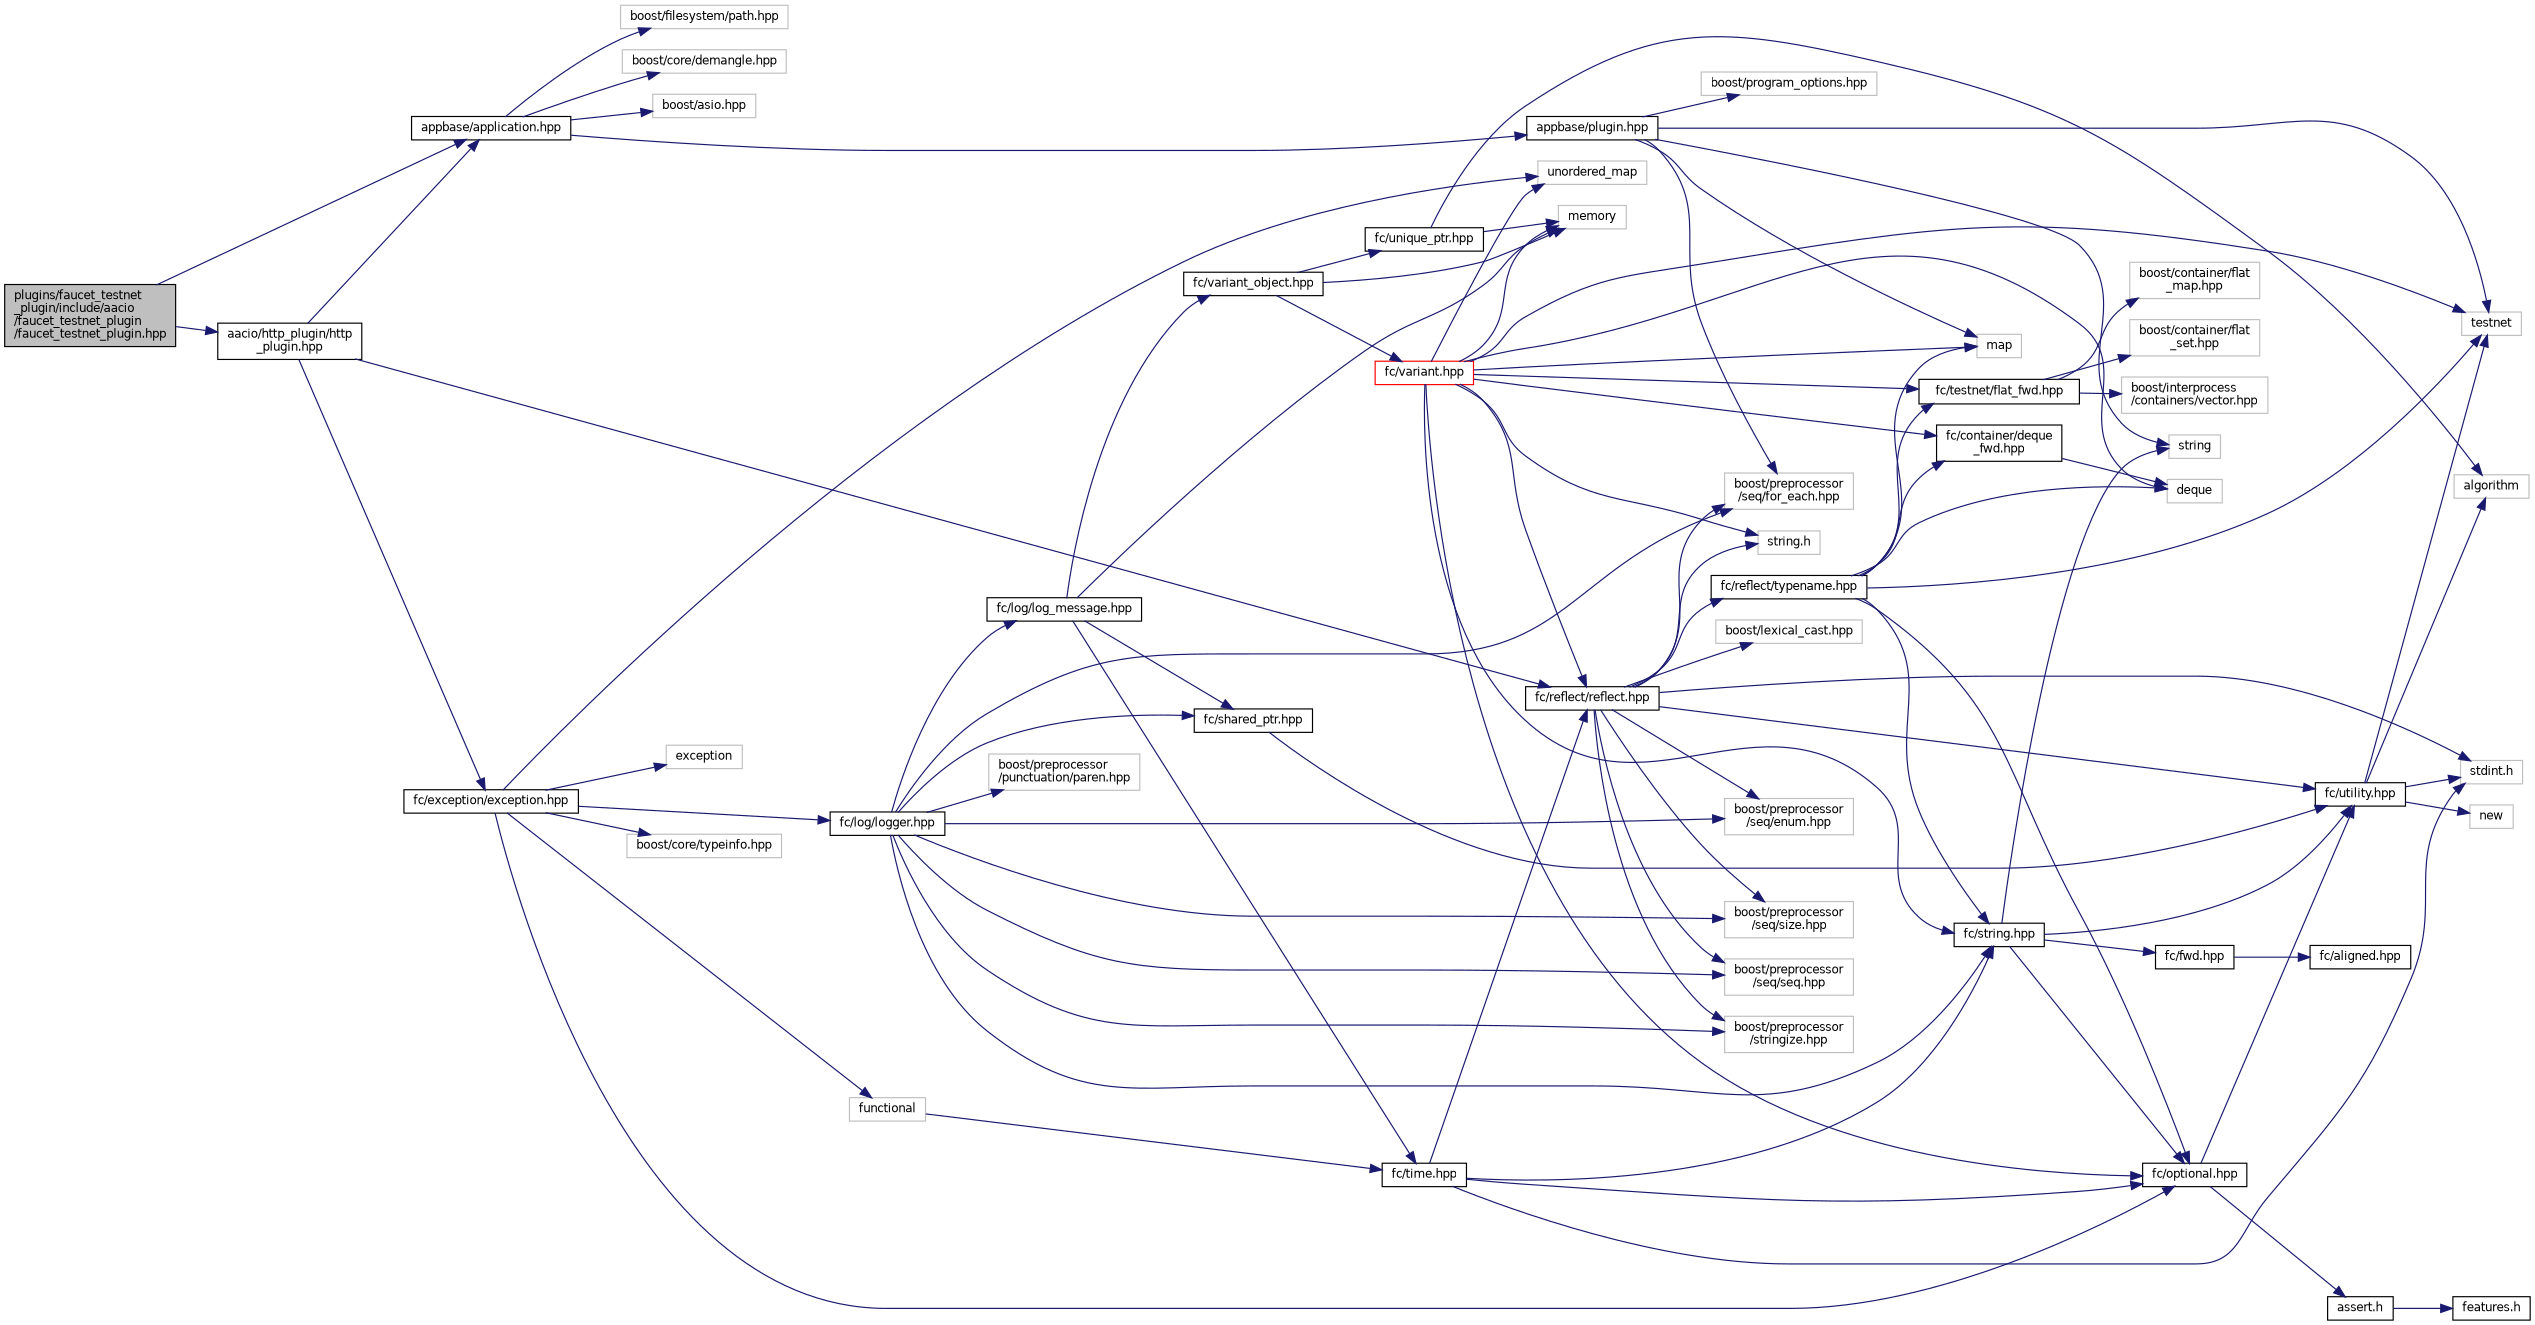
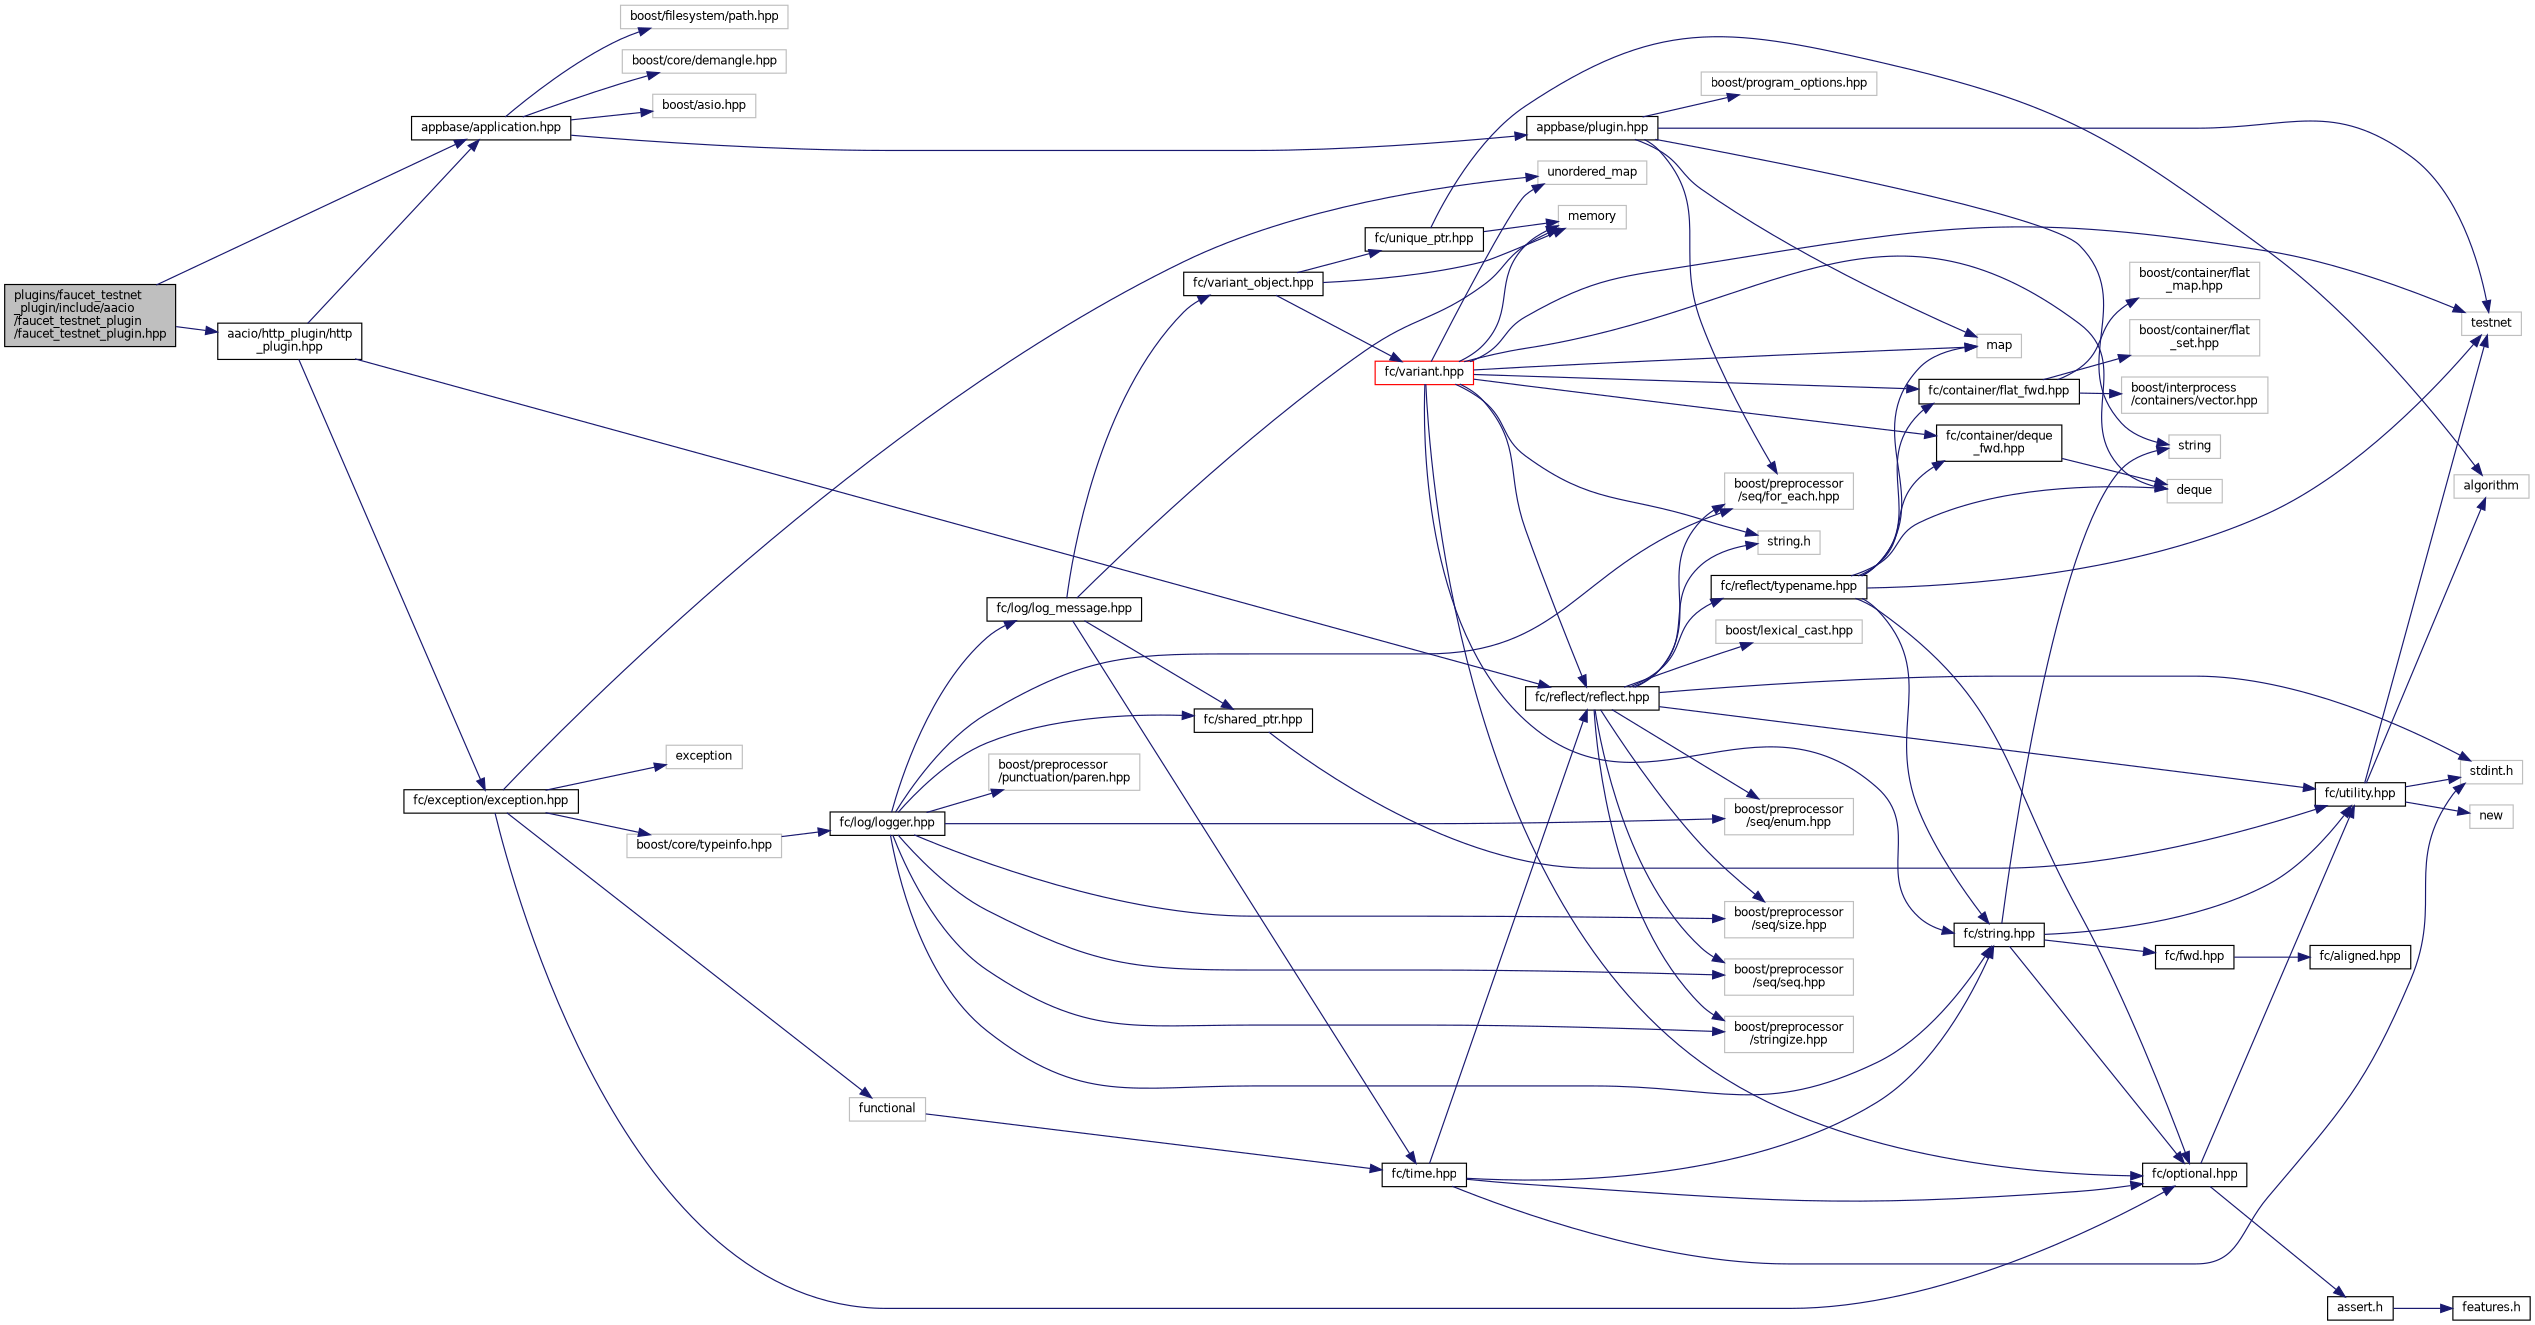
  digraph {
    rankdir=LR
    node [color=grey75 fillcolor=white fontname=Helvetica fontsize=10 shape=record style=filled]
    edge [color=midnightblue fontname=Helvetica fontsize=10 labelfontname=Helvetica labelfontsize=10 style=solid]
    n1 [color=black fillcolor=grey75 fontcolor=black height=0.2 label="plugins/faucet_testnet\l_plugin/include/aacio\l/faucet_testnet_plugin\l/faucet_testnet_plugin.hpp" width=0.4]
    n2 [color=black height=0.2 label="appbase/application.hpp" width=0.4]
    n3 [color=black height=0.2 label="aacio/http_plugin/http\l_plugin.hpp" width=0.4]
    n4 [color=black height=0.2 label="appbase/plugin.hpp" width=0.4]
    n5 [height=0.2 label="boost/filesystem/path.hpp" width=0.4]
    n6 [height=0.2 label="boost/core/demangle.hpp" width=0.4]
    n7 [height=0.2 label="boost/asio.hpp" width=0.4]
    n8 [color=black height=0.2 label="fc/exception/exception.hpp" width=0.4]
    n9 [color=black height=0.2 label="fc/reflect/reflect.hpp" width=0.4]
    n10 [height=0.2 label="boost/program_options.hpp" width=0.4]
    n11 [height=0.2 label="boost/preprocessor\l/seq/for_each.hpp" width=0.4]
    n12 [height=0.2 label=string width=0.4]
    n13 [height=0.2 label=testnet width=0.4]
    n14 [height=0.2 label=map width=0.4]
    n15 [color=black height=0.2 label="fc/log/logger.hpp" width=0.4]
    n16 [color=black height=0.2 label="fc/optional.hpp" width=0.4]
    n17 [height=0.2 label=unordered_map width=0.4]
    n18 [height=0.2 label=exception width=0.4]
    n19 [height=0.2 label=functional width=0.4]
    n20 [height=0.2 label="boost/core/typeinfo.hpp" width=0.4]
    n21 [height=0.2 label="boost/preprocessor\l/seq/enum.hpp" width=0.4]
    n22 [height=0.2 label="boost/preprocessor\l/seq/size.hpp" width=0.4]
    n23 [height=0.2 label="boost/preprocessor\l/seq/seq.hpp" width=0.4]
    n24 [height=0.2 label="boost/preprocessor\l/stringize.hpp" width=0.4]
    n25 [color=black height=0.2 label="fc/utility.hpp" width=0.4]
    n26 [height=0.2 label="stdint.h" width=0.4]
    n27 [height=0.2 label="boost/lexical_cast.hpp" width=0.4]
    n28 [height=0.2 label="string.h" width=0.4]
    n29 [color=black height=0.2 label="fc/reflect/typename.hpp" width=0.4]
    n30 [color=black height=0.2 label="fc/string.hpp" width=0.4]
    n31 [color=black height=0.2 label="fc/shared_ptr.hpp" width=0.4]
    n32 [color=black height=0.2 label="fc/log/log_message.hpp" width=0.4]
    n33 [height=0.2 label="boost/preprocessor\l/punctuation/paren.hpp" width=0.4]
    n34 [color=black height=0.2 label="assert.h" width=0.4]
    n35 [color=black height=0.2 label="fc/time.hpp" width=0.4]
    n36 [color=black height=0.2 label="fc/fwd.hpp" width=0.4]
    n37 [color=black height=0.2 label="fc/variant_object.hpp" width=0.4]
    n38 [height=0.2 label=memory width=0.4]
    n39 [height=0.2 label=algorithm width=0.4]
    n40 [height=0.2 label=new width=0.4]
    n41 [color=black height=0.2 label="fc/aligned.hpp" width=0.4]
    n42 [color=black height=0.2 label="features.h" width=0.4]
    n43 [height=0.2 label=deque width=0.4]
-   n44 [color=black height=0.2 label="fc/testnet/flat_fwd.hpp" width=0.4]
+   n44 [color=black height=0.2 label="fc/container/flat_fwd.hpp" width=0.4]
    n45 [color=black height=0.2 label="fc/container/deque\l_fwd.hpp" width=0.4]
    n46 [height=0.2 label="boost/container/flat\l_map.hpp" width=0.4]
    n47 [height=0.2 label="boost/container/flat\l_set.hpp" width=0.4]
    n48 [height=0.2 label="boost/interprocess\l/containers/vector.hpp" width=0.4]
    n49 [color=red height=0.2 label="fc/variant.hpp" width=0.4]
    n50 [color=black height=0.2 label="fc/unique_ptr.hpp" width=0.4]
    n1 -> n2
    n1 -> n3
    n2 -> n4
    n2 -> n5
    n2 -> n6
    n2 -> n7
    n3 -> n2
    n3 -> n8
    n3 -> n9
    n4 -> n10
    n4 -> n11
    n4 -> n12
    n4 -> n13
    n4 -> n14
-   n8 -> n15
+   n20 -> n15
    n8 -> n16
    n8 -> n17
    n8 -> n18
    n8 -> n19
    n8 -> n20
    n9 -> n11
    n9 -> n21
    n9 -> n22
    n9 -> n23
    n9 -> n24
    n9 -> n25
    n9 -> n26
    n9 -> n27
    n9 -> n28
    n9 -> n29
    n15 -> n11
    n15 -> n21
    n15 -> n22
    n15 -> n23
    n15 -> n24
    n15 -> n30
    n15 -> n31
    n15 -> n32
    n15 -> n33
    n16 -> n25
    n16 -> n34
    n19 -> n35
    n25 -> n13
    n25 -> n26
    n25 -> n39
    n25 -> n40
    n29 -> n13
    n29 -> n14
    n29 -> n16
    n29 -> n30
    n29 -> n43
    n29 -> n44
    n29 -> n45
    n30 -> n12
    n30 -> n16
    n30 -> n25
    n30 -> n36
    n31 -> n25
    n32 -> n31
    n32 -> n35
    n32 -> n37
    n32 -> n38
    n34 -> n42
    n35 -> n9
    n35 -> n16
    n35 -> n26
    n35 -> n30
    n36 -> n41
    n37 -> n38
    n37 -> n49
    n37 -> n50
    n44 -> n46
    n44 -> n47
    n44 -> n48
    n45 -> n43
    n49 -> n9
    n49 -> n13
    n49 -> n14
    n49 -> n16
    n49 -> n17
    n49 -> n28
    n49 -> n30
    n49 -> n38
    n49 -> n43
    n49 -> n44
    n49 -> n45
    n50 -> n38
    n50 -> n39
  }
